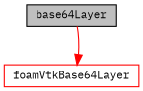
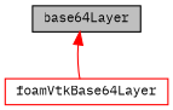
  digraph {
    fontname="IBM Plex Mono"
    node [fontname="IBM Plex Mono" fontsize=10 shape=record]
    n1 [color=black fillcolor=grey75 fontcolor=black height=0.2 label=base64Layer style=filled width=0.4]
    n2 [color=red height=0.2 label=foamVtkBase64Layer width=0.4]
-   n2 -> n1 [color=red dir=back fontname="IBM Plex Mono" fontsize=10 labelfontname=Helvetica labelfontsize=10 style=solid]
+   n1 -> n2 [color=red dir=back fontname="IBM Plex Mono" fontsize=10 labelfontname=Helvetica labelfontsize=10 style=solid]
  }
